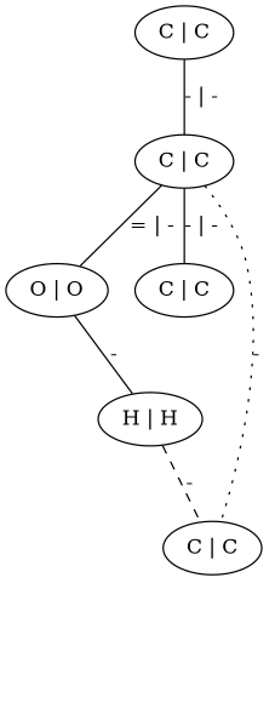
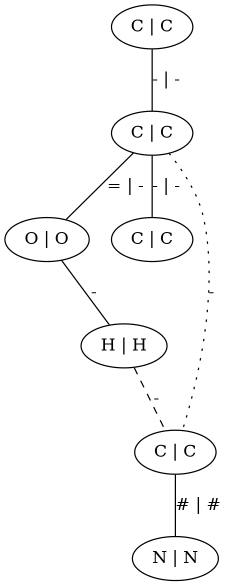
  graph {
    n1 [label="C | C"]
    n2 [label="C | C"]
    n3 [label="O | O"]
    n4 [label="C | C"]
    n5 [label="C | C"]
    n6 [label="H | H"]
+   n7 [label="N | N"]
    n1 -- n2 [label="- | -"]
    n2 -- n3 [label="= | -"]
    n2 -- n4 [label="- | -"]
    n2 -- n5 [label="-" style=dotted]
    n3 -- n6 [label="-" style=solid]
+   n5 -- n7 [label="# | #"]
    n6 -- n5 [label="-" style=dashed]
  }
